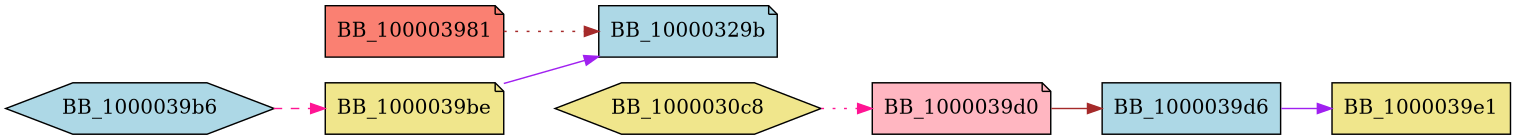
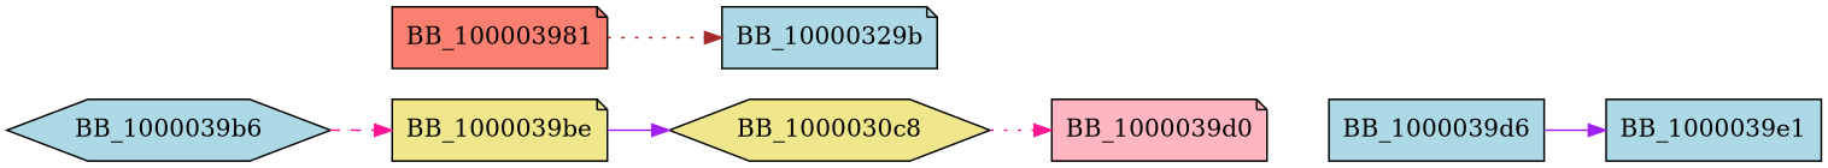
  digraph {
    rankdir=LR
    node [fillcolor=lightblue shape=note style=filled]
    edge [color=brown style=solid]
    BB_100003981 [fillcolor=salmon]
    n2 [label=BB_10000329b]
    BB_1000039b6 [shape=hexagon]
    BB_1000039be [fillcolor=khaki]
    n5 [fillcolor=khaki label=BB_1000030c8 shape=hexagon]
    BB_1000039d0 [fillcolor=lightpink]
    BB_1000039d6 [shape=box]
-   BB_1000039e1 [fillcolor=khaki shape=box]
+   BB_1000039e1 [shape=box]
    BB_100003981 -> n2 [style=dotted]
    BB_1000039b6 -> BB_1000039be [color=deeppink style=dashed]
-   BB_1000039be -> n2 [color=purple]
+   BB_1000039be -> n5 [color=purple]
    n5 -> BB_1000039d0 [color=deeppink style=dotted]
-   BB_1000039d0 -> BB_1000039d6
    BB_1000039d6 -> BB_1000039e1 [color=purple]
  }
